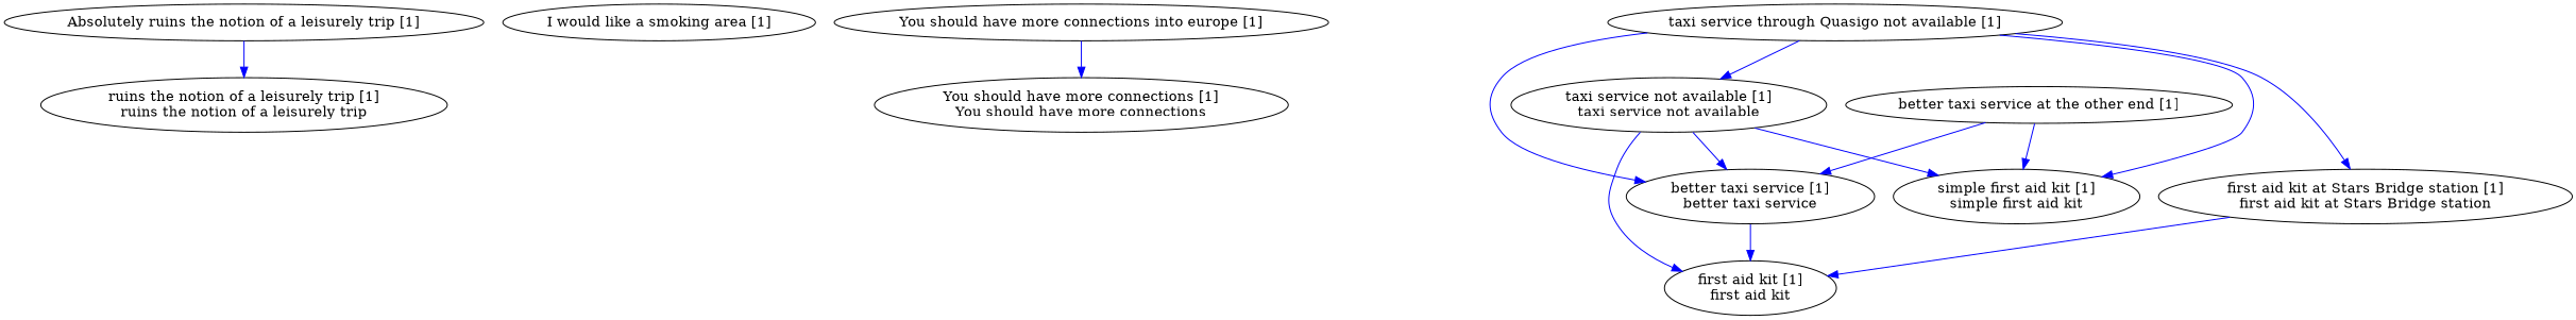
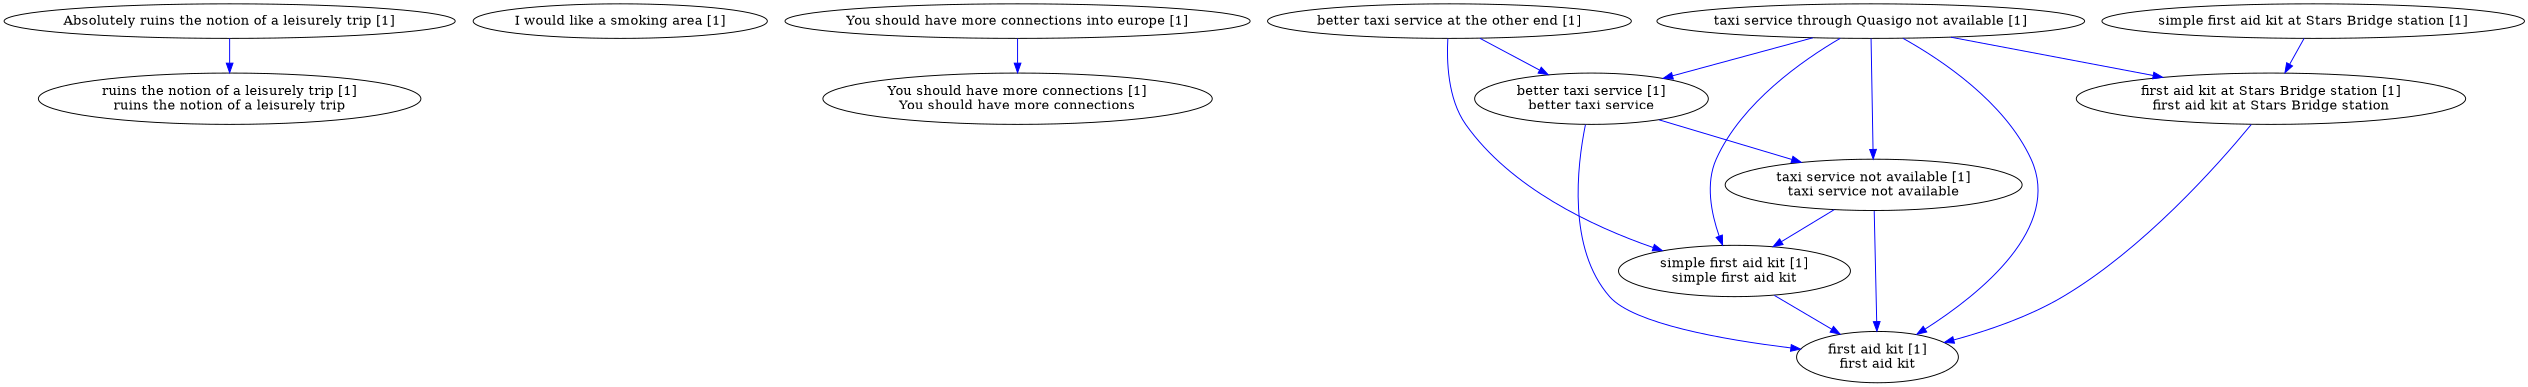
  digraph {
    edge [color=blue]
    "Absolutely ruins the notion of a leisurely trip [1]"
    "ruins the notion of a leisurely trip [1]\nruins the notion of a leisurely trip"
    "I would like a smoking area [1]"
    "You should have more connections into europe [1]"
    "You should have more connections [1]\nYou should have more connections"
    "better taxi service at the other end [1]"
    "better taxi service [1]\nbetter taxi service"
    "simple first aid kit [1]\nsimple first aid kit"
    "first aid kit [1]\nfirst aid kit"
+   "simple first aid kit at Stars Bridge station [1]"
    "first aid kit at Stars Bridge station [1]\nfirst aid kit at Stars Bridge station"
    "taxi service through Quasigo not available [1]"
    "taxi service not available [1]\ntaxi service not available"
    "Absolutely ruins the notion of a leisurely trip [1]" -> "ruins the notion of a leisurely trip [1]\nruins the notion of a leisurely trip"
    "You should have more connections into europe [1]" -> "You should have more connections [1]\nYou should have more connections"
    "better taxi service at the other end [1]" -> "better taxi service [1]\nbetter taxi service"
    "better taxi service at the other end [1]" -> "simple first aid kit [1]\nsimple first aid kit"
    "better taxi service [1]\nbetter taxi service" -> "first aid kit [1]\nfirst aid kit"
+   "simple first aid kit [1]\nsimple first aid kit" -> "first aid kit [1]\nfirst aid kit"
+   "simple first aid kit at Stars Bridge station [1]" -> "first aid kit at Stars Bridge station [1]\nfirst aid kit at Stars Bridge station"
    "first aid kit at Stars Bridge station [1]\nfirst aid kit at Stars Bridge station" -> "first aid kit [1]\nfirst aid kit"
    "taxi service through Quasigo not available [1]" -> "better taxi service [1]\nbetter taxi service"
    "taxi service through Quasigo not available [1]" -> "simple first aid kit [1]\nsimple first aid kit"
+   "taxi service through Quasigo not available [1]" -> "first aid kit [1]\nfirst aid kit"
    "taxi service through Quasigo not available [1]" -> "first aid kit at Stars Bridge station [1]\nfirst aid kit at Stars Bridge station"
    "taxi service through Quasigo not available [1]" -> "taxi service not available [1]\ntaxi service not available"
-   "taxi service not available [1]\ntaxi service not available" -> "better taxi service [1]\nbetter taxi service"
+   "better taxi service [1]\nbetter taxi service" -> "taxi service not available [1]\ntaxi service not available"
    "taxi service not available [1]\ntaxi service not available" -> "simple first aid kit [1]\nsimple first aid kit"
    "taxi service not available [1]\ntaxi service not available" -> "first aid kit [1]\nfirst aid kit"
  }
